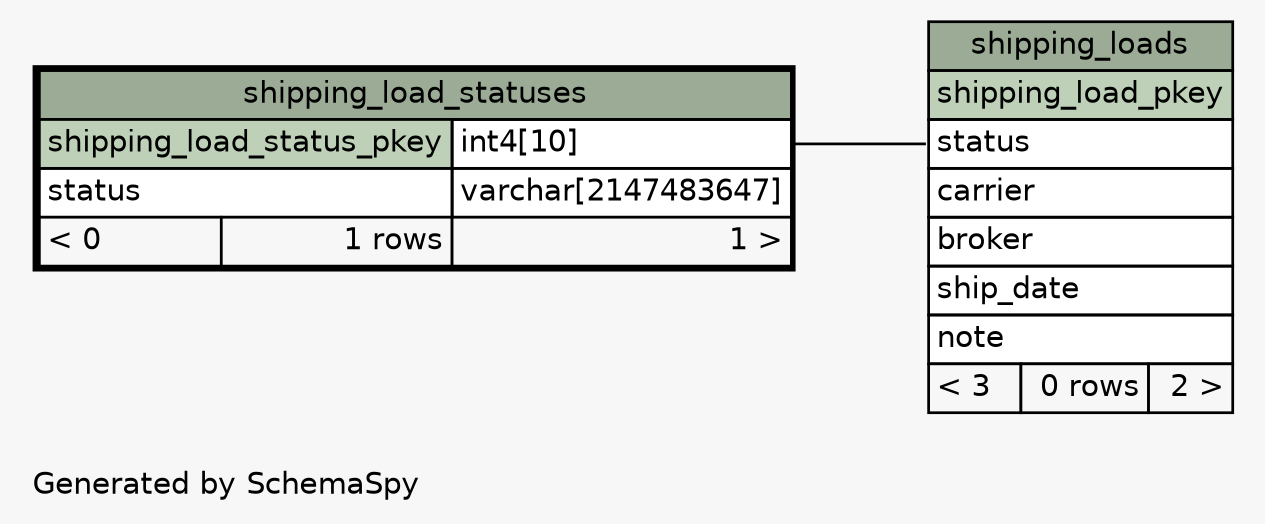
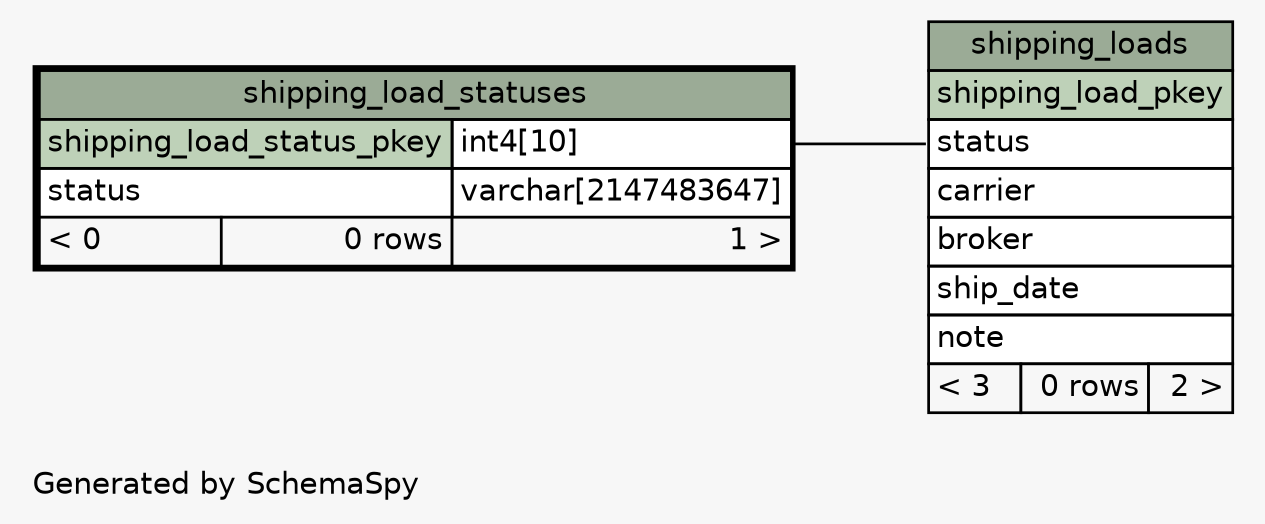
  digraph {
    bgcolor="#f7f7f7"
    fontname=Helvetica
    fontsize=11
    label="\nGenerated by SchemaSpy"
    labeljust=l
    nodesep=0.18
    rankdir=RL
    ranksep=0.46
    node [fontname=Helvetica fontsize=11 shape=plaintext]
    n1 [label=<     <TABLE BORDER="0" CELLBORDER="1" CELLSPACING="0" BGCOLOR="#ffffff">       <TR><TD COLSPAN="3" BGCOLOR="#9bab96" ALIGN="CENTER">shipping_loads</TD></TR>       <TR><TD PORT="shipping_load_pkey" COLSPAN="3" BGCOLOR="#bed1b8" ALIGN="LEFT">shipping_load_pkey</TD></TR>       <TR><TD PORT="status" COLSPAN="3" ALIGN="LEFT">status</TD></TR>       <TR><TD PORT="carrier" COLSPAN="3" ALIGN="LEFT">carrier</TD></TR>       <TR><TD PORT="broker" COLSPAN="3" ALIGN="LEFT">broker</TD></TR>       <TR><TD PORT="ship_date" COLSPAN="3" ALIGN="LEFT">ship_date</TD></TR>       <TR><TD PORT="note" COLSPAN="3" ALIGN="LEFT">note</TD></TR>       <TR><TD ALIGN="LEFT" BGCOLOR="#f7f7f7">&lt; 3</TD><TD ALIGN="RIGHT" BGCOLOR="#f7f7f7">0 rows</TD><TD ALIGN="RIGHT" BGCOLOR="#f7f7f7">2 &gt;</TD></TR>     </TABLE>>]
-   n2 [label=<     <TABLE BORDER="2" CELLBORDER="1" CELLSPACING="0" BGCOLOR="#ffffff">       <TR><TD COLSPAN="3" BGCOLOR="#9bab96" ALIGN="CENTER">shipping_load_statuses</TD></TR>       <TR><TD PORT="shipping_load_status_pkey" COLSPAN="2" BGCOLOR="#bed1b8" ALIGN="LEFT">shipping_load_status_pkey</TD><TD PORT="shipping_load_status_pkey.type" ALIGN="LEFT">int4[10]</TD></TR>       <TR><TD PORT="status" COLSPAN="2" ALIGN="LEFT">status</TD><TD PORT="status.type" ALIGN="LEFT">varchar[2147483647]</TD></TR>       <TR><TD ALIGN="LEFT" BGCOLOR="#f7f7f7">&lt; 0</TD><TD ALIGN="RIGHT" BGCOLOR="#f7f7f7">1 rows</TD><TD ALIGN="RIGHT" BGCOLOR="#f7f7f7">1 &gt;</TD></TR>     </TABLE>>]
+   n2 [label=<     <TABLE BORDER="2" CELLBORDER="1" CELLSPACING="0" BGCOLOR="#ffffff">       <TR><TD COLSPAN="3" BGCOLOR="#9bab96" ALIGN="CENTER">shipping_load_statuses</TD></TR>       <TR><TD PORT="shipping_load_status_pkey" COLSPAN="2" BGCOLOR="#bed1b8" ALIGN="LEFT">shipping_load_status_pkey</TD><TD PORT="shipping_load_status_pkey.type" ALIGN="LEFT">int4[10]</TD></TR>       <TR><TD PORT="status" COLSPAN="2" ALIGN="LEFT">status</TD><TD PORT="status.type" ALIGN="LEFT">varchar[2147483647]</TD></TR>       <TR><TD ALIGN="LEFT" BGCOLOR="#f7f7f7">&lt; 0</TD><TD ALIGN="RIGHT" BGCOLOR="#f7f7f7">0 rows</TD><TD ALIGN="RIGHT" BGCOLOR="#f7f7f7">1 &gt;</TD></TR>     </TABLE>>]
    n1 -> n2 [arrowhead=none arrowsize=0.8 arrowtail=crowodot headport="shipping_load_status_pkey.type:e" tailport="status:w"]
  }
